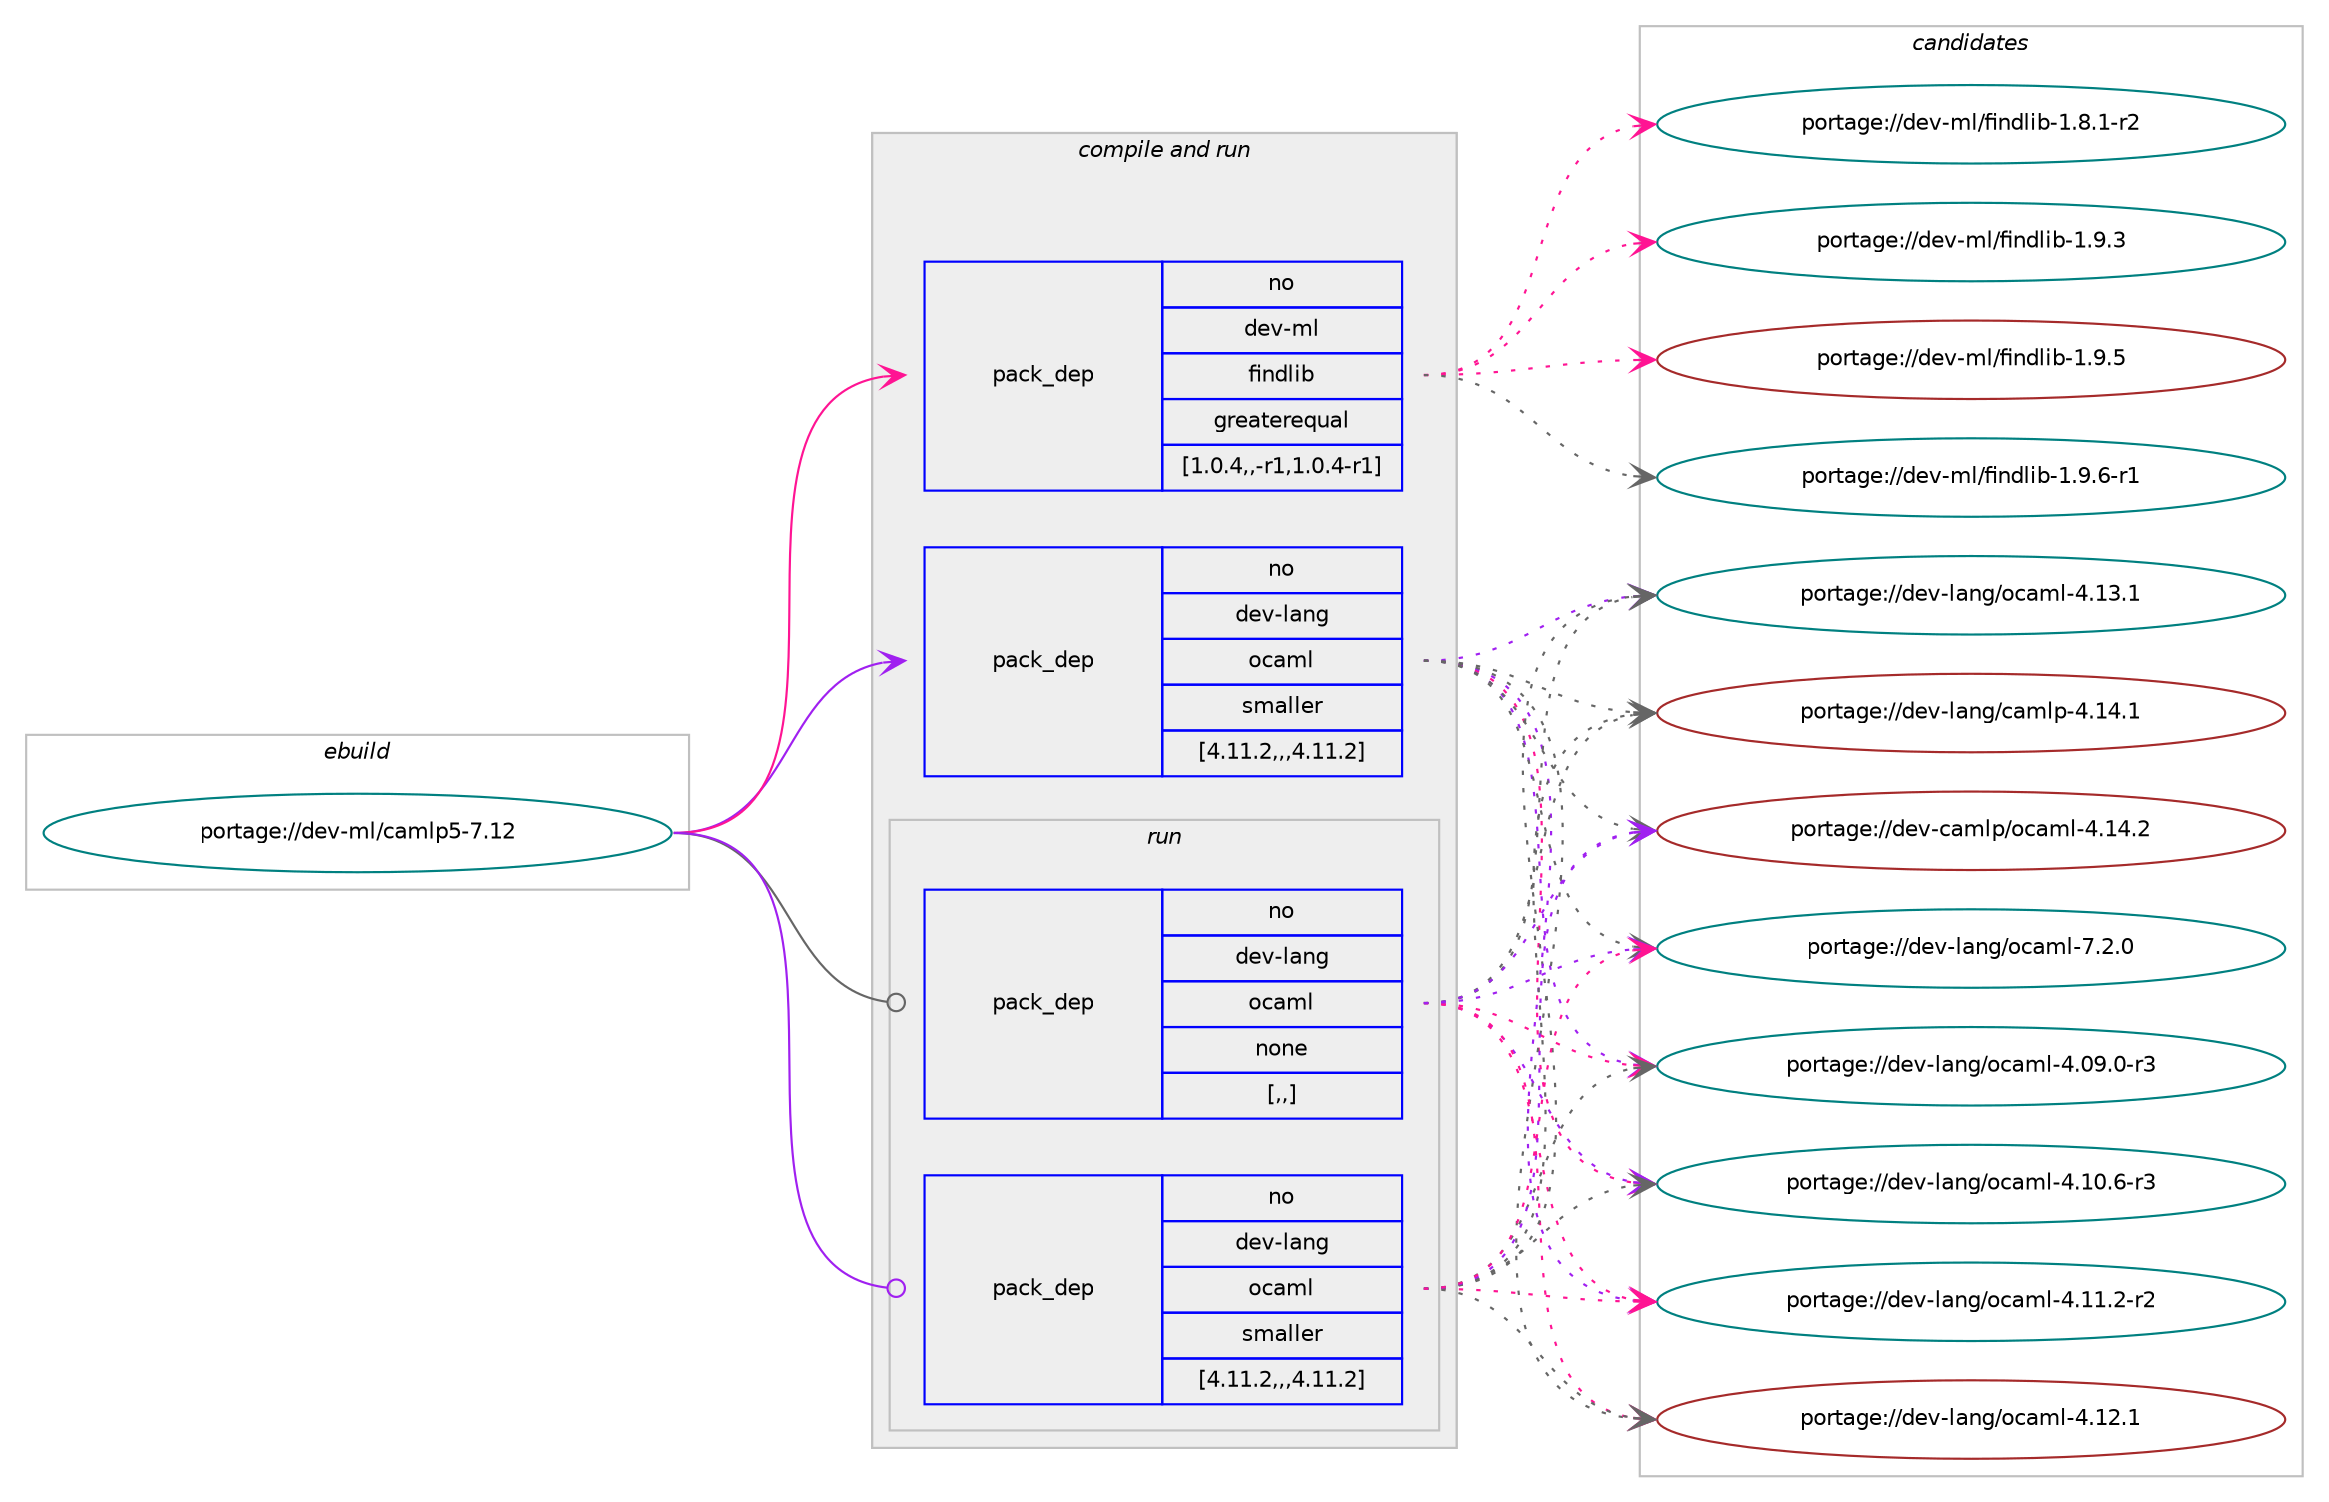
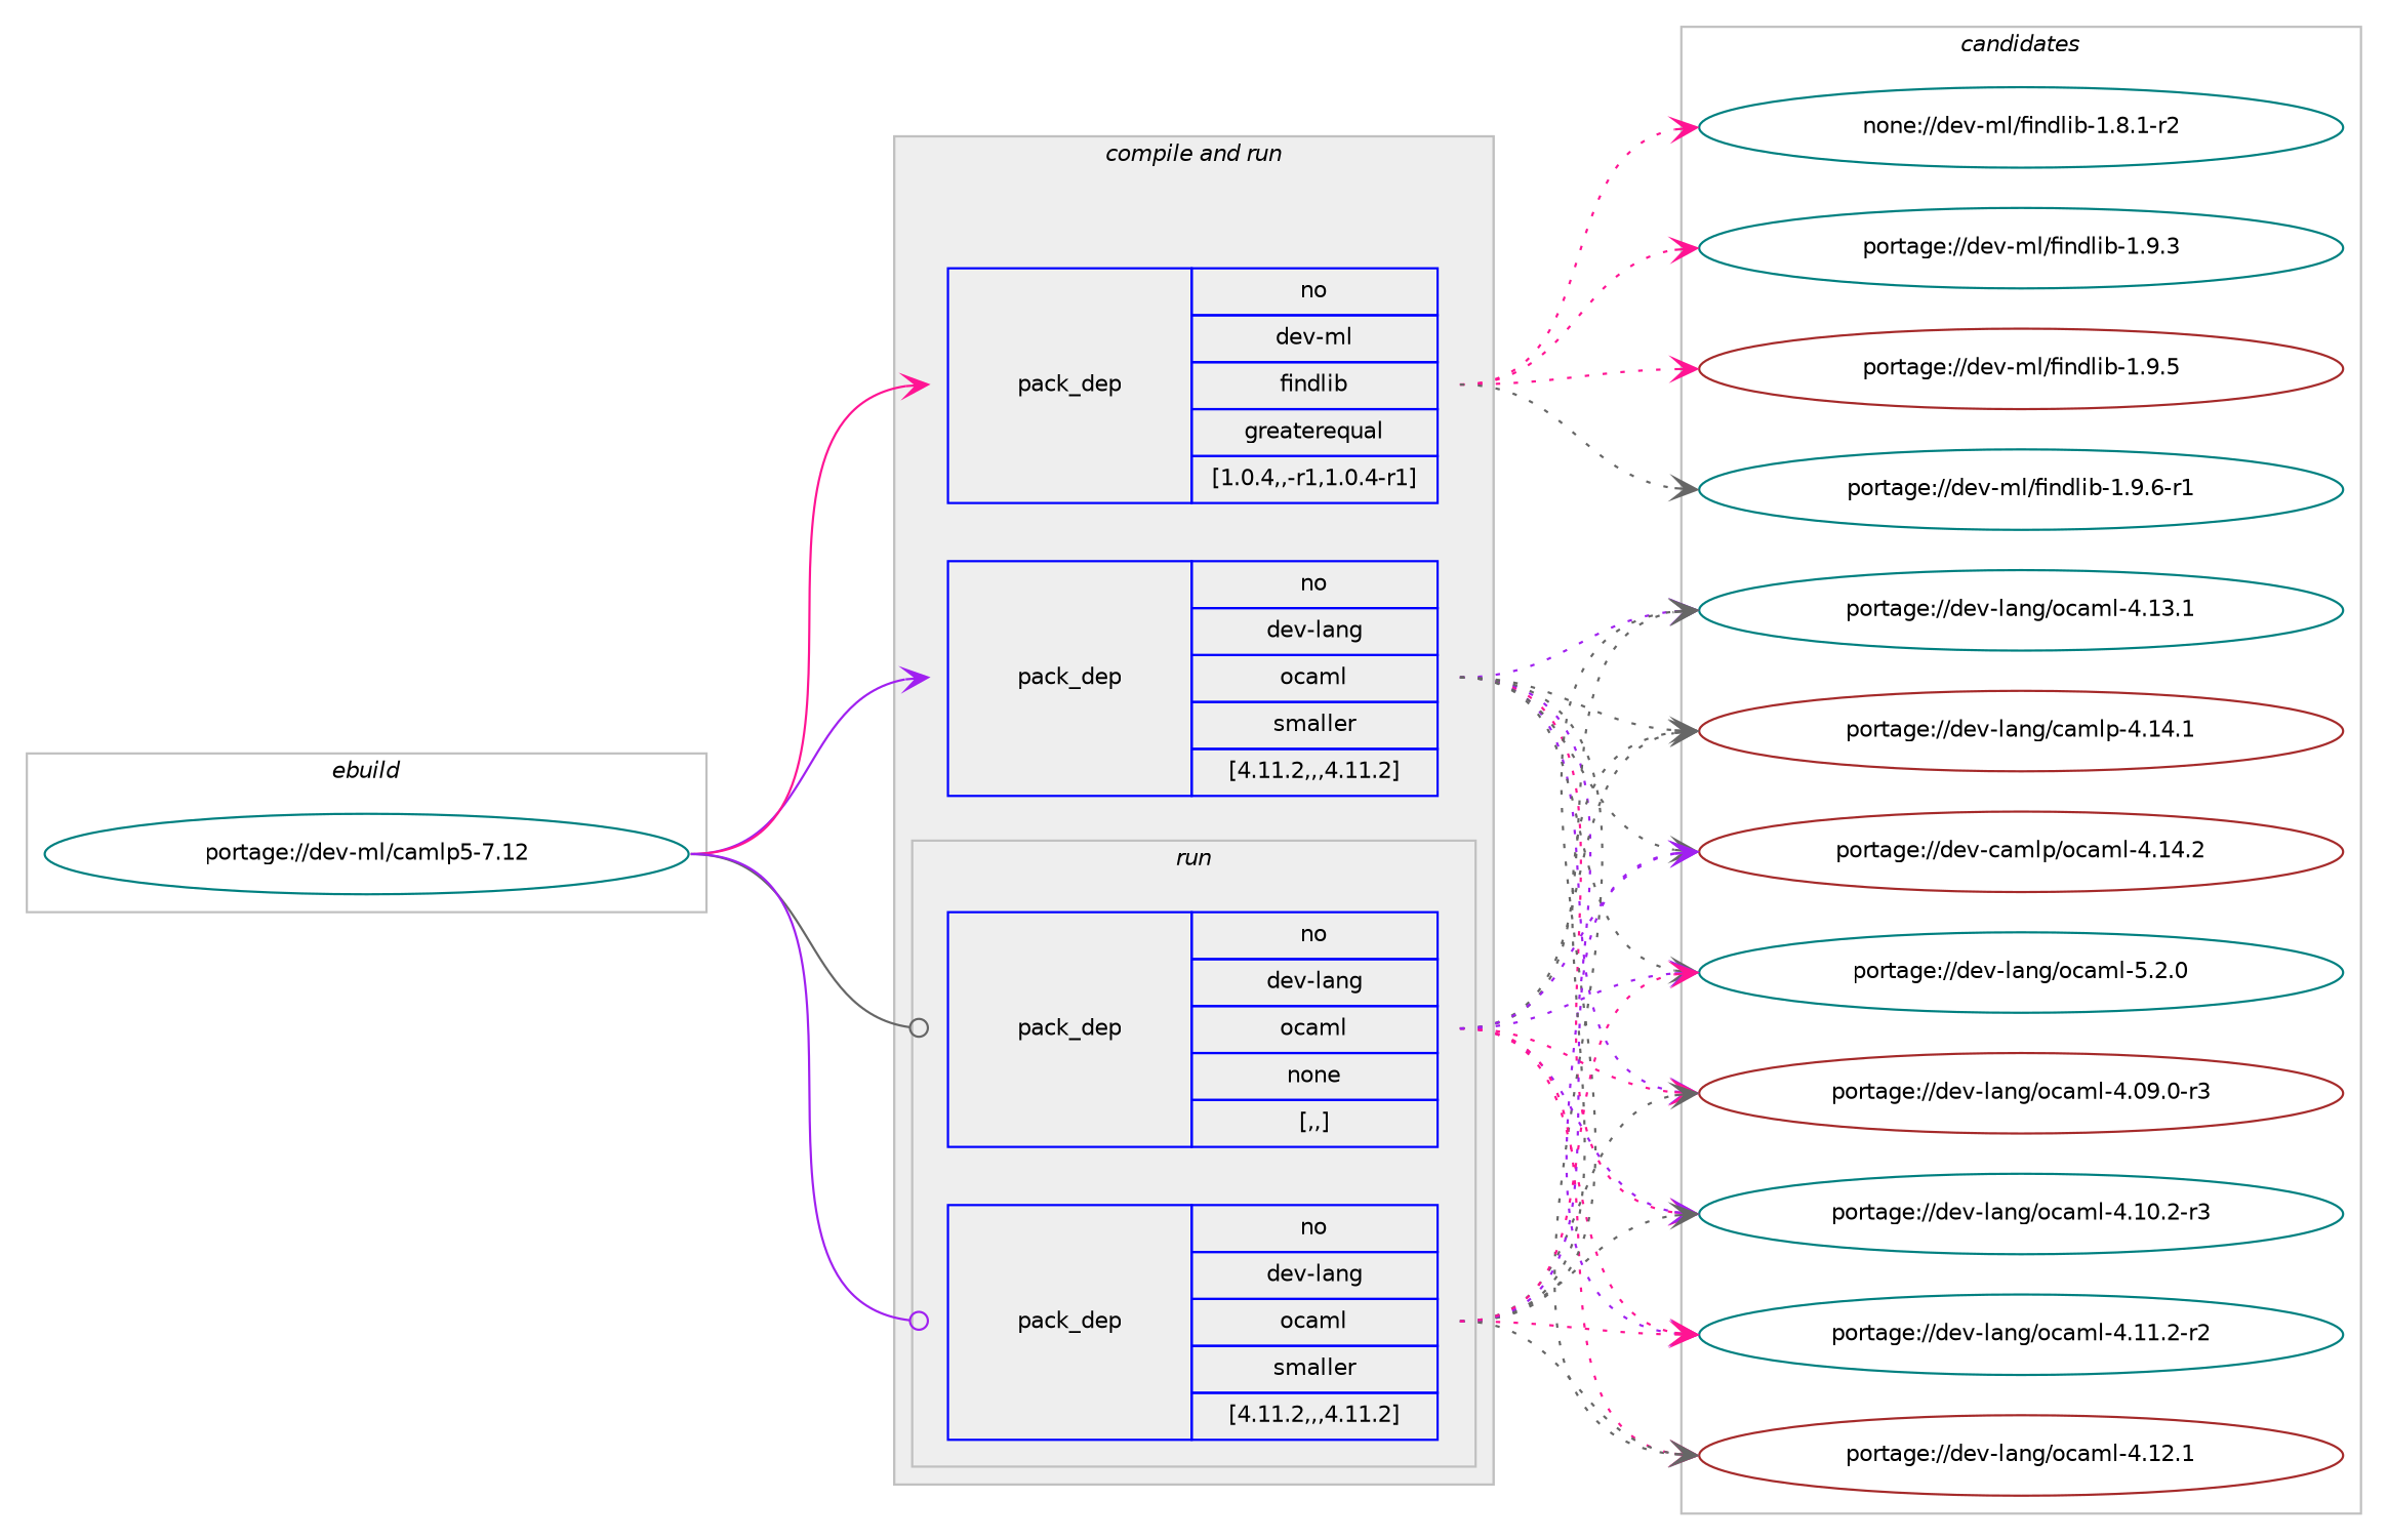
  digraph {
    compound=true
    concentrate=true
    fontname=Helvetica
    fontsize=10
    newrank=true
    rankdir=LR
    ranksep=1.5
    node [color=teal fontname=Helvetica fontsize=10]
    edge [arrowhead=vee color=gray40 headport=w style=dotted tailport=e weight=100]
    n1 [label="portage://dev-ml/camlp5-7.12" width=4]
    n2 [color=blue label=<<TABLE BORDER="0" CELLBORDER="1" CELLSPACING="0" CELLPADDING="4" WIDTH="220"><TR><TD ROWSPAN="6" CELLPADDING="30">pack_dep</TD></TR><TR><TD WIDTH="110">no</TD></TR><TR><TD>dev-lang</TD></TR><TR><TD>ocaml</TD></TR><TR><TD>smaller</TD></TR><TR><TD>[4.11.2,,,4.11.2]</TD></TR></TABLE>> shape=none]
    n3 [color=blue label=<<TABLE BORDER="0" CELLBORDER="1" CELLSPACING="0" CELLPADDING="4" WIDTH="220"><TR><TD ROWSPAN="6" CELLPADDING="30">pack_dep</TD></TR><TR><TD WIDTH="110">no</TD></TR><TR><TD>dev-ml</TD></TR><TR><TD>findlib</TD></TR><TR><TD>greaterequal</TD></TR><TR><TD>[1.0.4,,-r1,1.0.4-r1]</TD></TR></TABLE>> shape=none]
    n4 [color=blue label=<<TABLE BORDER="0" CELLBORDER="1" CELLSPACING="0" CELLPADDING="4" WIDTH="220"><TR><TD ROWSPAN="6" CELLPADDING="30">pack_dep</TD></TR><TR><TD WIDTH="110">no</TD></TR><TR><TD>dev-lang</TD></TR><TR><TD>ocaml</TD></TR><TR><TD>none</TD></TR><TR><TD>[,,]</TD></TR></TABLE>> shape=none]
    n5 [color=blue label=<<TABLE BORDER="0" CELLBORDER="1" CELLSPACING="0" CELLPADDING="4" WIDTH="220"><TR><TD ROWSPAN="6" CELLPADDING="30">pack_dep</TD></TR><TR><TD WIDTH="110">no</TD></TR><TR><TD>dev-lang</TD></TR><TR><TD>ocaml</TD></TR><TR><TD>smaller</TD></TR><TR><TD>[4.11.2,,,4.11.2]</TD></TR></TABLE>> shape=none]
-   n6 [label="portage://dev-lang/ocaml-4.09.0-r3" width=4]
-   n7 [label="portage://dev-lang/ocaml-4.10.6-r3" width=4]
+   n6 [color=brown label="portage://dev-lang/ocaml-4.09.0-r3" width=4]
+   n7 [label="portage://dev-lang/ocaml-4.10.2-r3" width=4]
    n8 [label="portage://dev-lang/ocaml-4.11.2-r2" width=4]
    n9 [color=brown label="portage://dev-lang/ocaml-4.12.1" width=4]
    n10 [label="portage://dev-lang/ocaml-4.13.1" width=4]
    n11 [color=brown label="portage://dev-lang/camlp-4.14.1" width=4]
    n12 [color=brown label="portage://dev-camlp/ocaml-4.14.2" width=4]
-   n13 [label="portage://dev-lang/ocaml-7.2.0" width=4]
-   n14 [label="portage://dev-ml/findlib-1.8.1-r2" width=4]
+   n13 [label="portage://dev-lang/ocaml-5.2.0" width=4]
+   n14 [label="none://dev-ml/findlib-1.8.1-r2" width=4]
    n15 [label="portage://dev-ml/findlib-1.9.3" width=4]
    n16 [color=brown label="portage://dev-ml/findlib-1.9.5" width=4]
    n17 [label="portage://dev-ml/findlib-1.9.6-r1" width=4]
    subgraph cluster_1 {
      color=gray
      label=<<i>ebuild</i>>
      rank=same
      n1
    }
    subgraph cluster_2 {
      color=gray
      label=<<i>dependencies</i>>
      subgraph cluster_3 {
        color=gray
        fillcolor="#eeeeee"
        label=<<i>compile</i>>
        style=filled
        subgraph sub_4 {
          color=gray
          fillcolor="#eeeeee"
          label=<<i>compile</i>>
          style=filled
          n2
        }
        subgraph sub_5 {
          color=gray
          fillcolor="#eeeeee"
          label=<<i>compile</i>>
          style=filled
          n3
        }
      }
      subgraph cluster_6 {
        color=gray
        fillcolor="#eeeeee"
        label=<<i>compile and run</i>>
        style=filled
      }
      subgraph cluster_7 {
        color=gray
        fillcolor="#eeeeee"
        label=<<i>run</i>>
        style=filled
        subgraph sub_8 {
          color=gray
          fillcolor="#eeeeee"
          label=<<i>run</i>>
          style=filled
          n4
        }
        subgraph sub_9 {
          color=gray
          fillcolor="#eeeeee"
          label=<<i>run</i>>
          style=filled
          n5
        }
      }
    }
    subgraph cluster_10 {
      color=gray
      label=<<i>candidates</i>>
      rank=same
      subgraph sub_11 {
        color=black
        label=<<i>candidates</i>>
        nodesep=1
        rank=same
        n6
        n7
        n8
        n9
        n10
        n11
        n12
        n13
      }
      subgraph sub_12 {
        color=black
        label=<<i>candidates</i>>
        nodesep=1
        rank=same
        n14
        n15
        n16
        n17
      }
      subgraph sub_13 {
        color=black
        label=<<i>candidates</i>>
        nodesep=1
        rank=same
        n6
        n7
        n8
        n9
        n10
        n11
        n12
        n13
      }
      subgraph sub_14 {
        color=black
        label=<<i>candidates</i>>
        nodesep=1
        rank=same
        n6
        n7
        n8
        n9
        n10
        n11
        n12
        n13
      }
    }
    n1 -> n2 [color=purple style=solid weight=20]
    n1 -> n3 [color=deeppink style=solid weight=20]
    n1 -> n4 [arrowhead=odot style=solid weight=20]
    n1 -> n5 [arrowhead=odot color=purple style=solid weight=20]
    n2 -> n6 [color=purple]
    n2 -> n7 [color=deeppink]
    n2 -> n8 [color=purple]
    n2 -> n9
    n2 -> n10 [color=purple]
    n2 -> n11
    n2 -> n12
    n2 -> n13
    n3 -> n14 [color=deeppink]
    n3 -> n15 [color=deeppink]
    n3 -> n16 [color=deeppink]
    n3 -> n17
    n4 -> n6 [color=deeppink]
    n4 -> n7 [color=purple]
    n4 -> n8 [color=deeppink]
    n4 -> n9 [color=deeppink]
    n4 -> n10
    n4 -> n11
    n4 -> n12 [color=purple]
    n4 -> n13 [color=purple]
    n5 -> n6
    n5 -> n7
    n5 -> n8 [color=deeppink]
    n5 -> n9
    n5 -> n10
    n5 -> n11
    n5 -> n12 [color=purple]
    n5 -> n13 [color=deeppink]
  }
